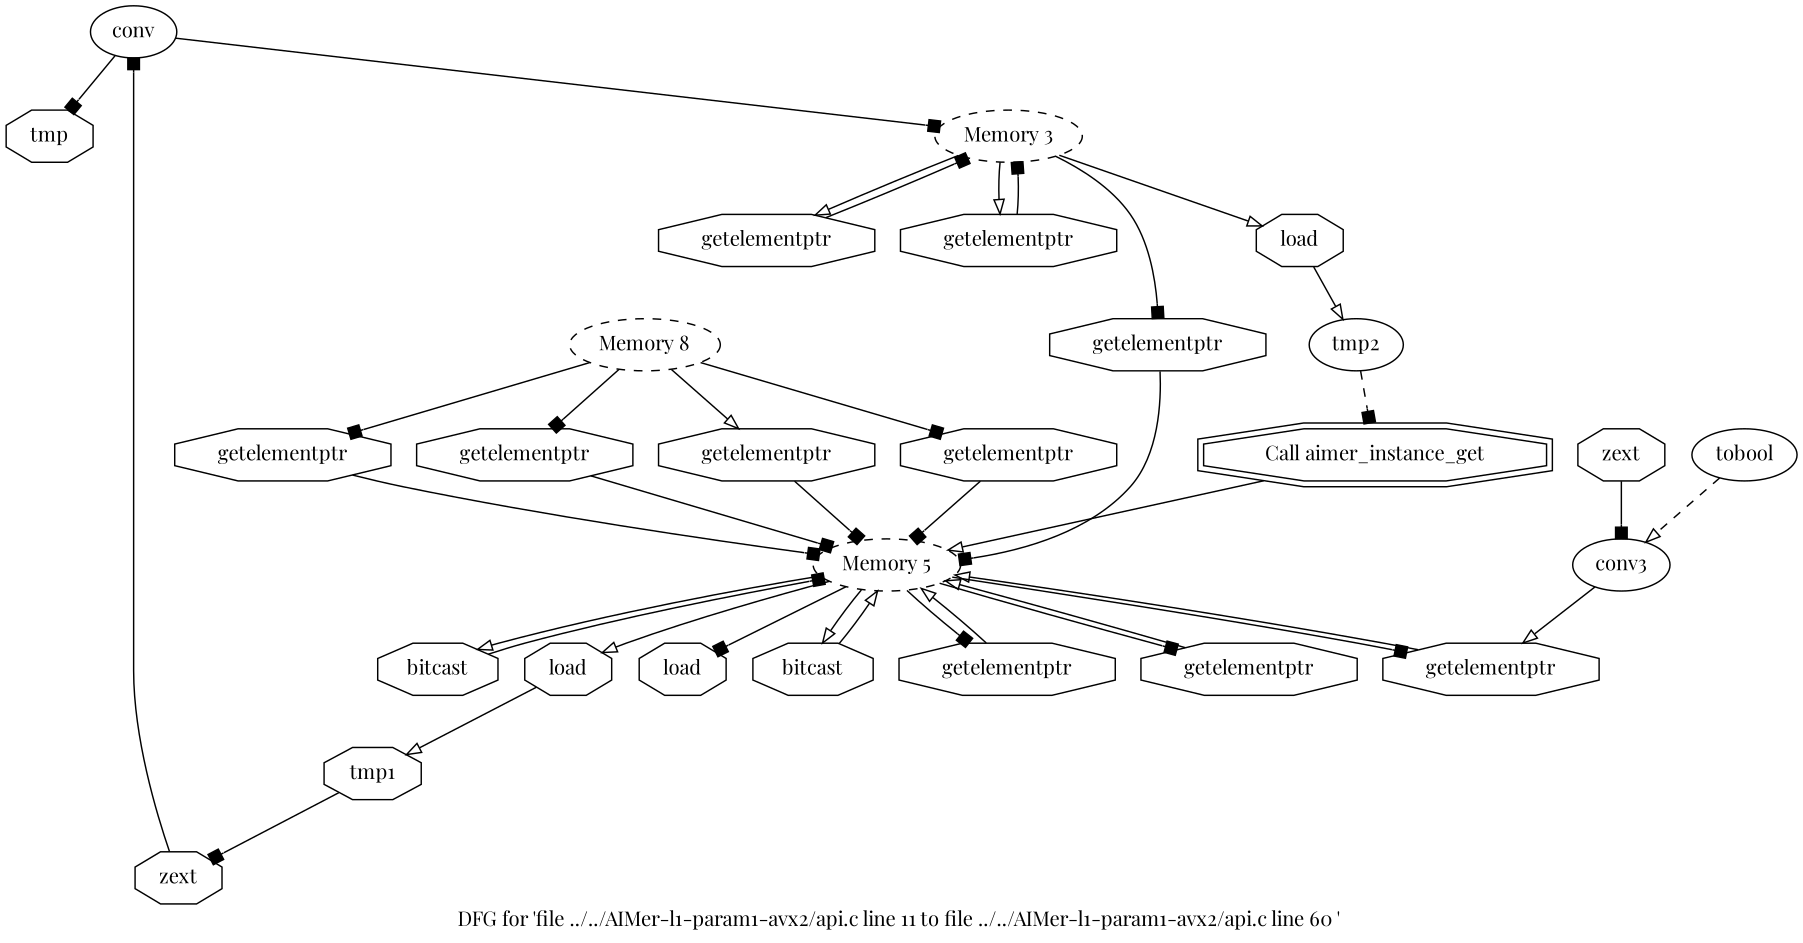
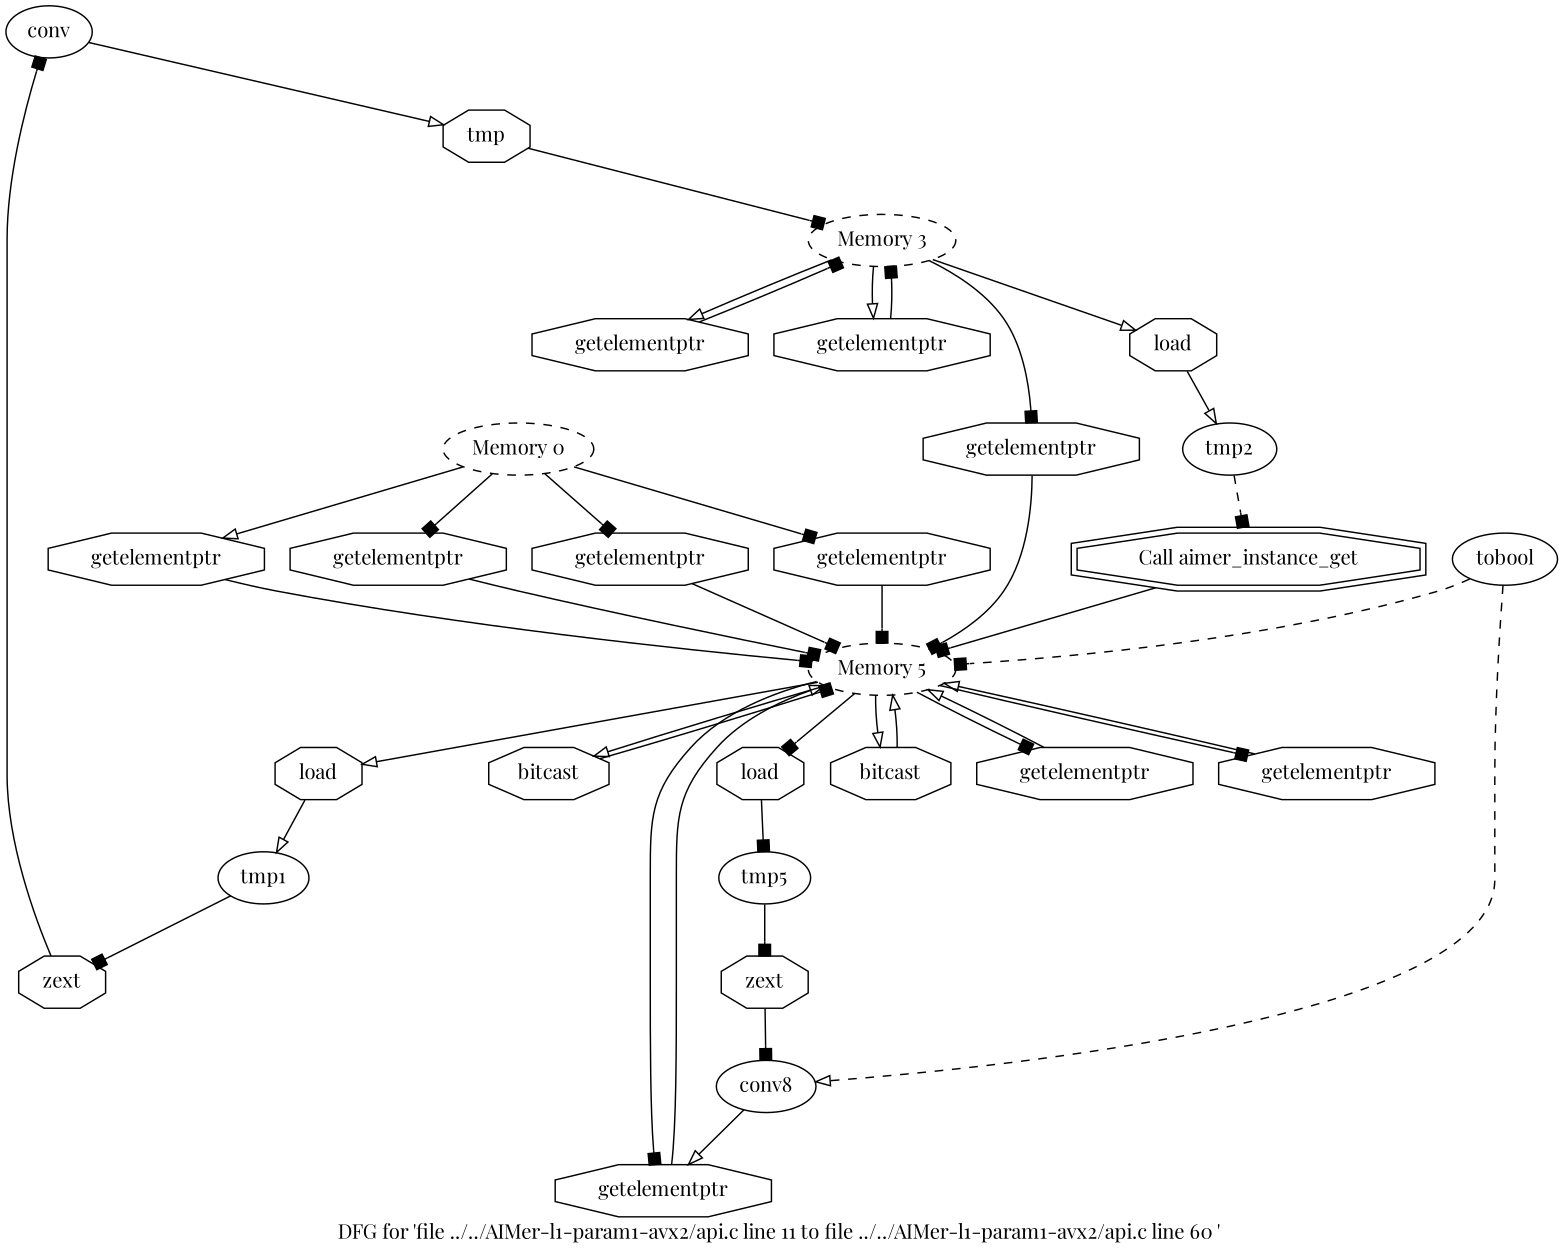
  digraph {
    fontname="Playfair Display"
    label="DFG for 'file ../../AIMer-l1-param1-avx2/api.c line 11 to file ../../AIMer-l1-param1-avx2/api.c line 60 ' "
    node [fontname="Playfair Display" shape=octagon style=solid]
    edge [arrowhead=box fontname="Playfair Display"]
    n1 [label=conv shape=ellipse]
    n2 [label=tmp]
    n3 [label="Memory 3" shape=ellipse style=dashed]
    n4 [label=load]
    n5 [label=getelementptr]
    n6 [label=getelementptr]
    n7 [label=getelementptr]
    n8 [label=getelementptr]
    n9 [label="Memory 5" shape=ellipse style=dashed]
    n10 [label=getelementptr]
    n11 [label=bitcast]
    n12 [label=load]
    n13 [label=getelementptr]
    n14 [label=load]
    n15 [label=bitcast]
-   n16 [label=tmp1]
+   n16 [label=tmp1 shape=ellipse]
+   n17 [label=tmp5 shape=ellipse]
    n18 [label="Call aimer_instance_get" shape=doubleoctagon]
    n19 [label=zext]
    n20 [label=getelementptr]
    n21 [label=tobool shape=ellipse]
-   n22 [label=conv3 shape=ellipse]
+   n22 [label=conv8 shape=ellipse]
    n23 [label=zext]
    n24 [label=tmp2 shape=ellipse]
-   n25 [label="Memory 8" shape=ellipse style=dashed]
+   n25 [label="Memory 0" shape=ellipse style=dashed]
    n26 [label=getelementptr]
    n27 [label=getelementptr]
    n28 [label=getelementptr]
-   n1 -> n2
-   n1 -> n3
+   n1 -> n2 [arrowhead=onormal]
+   n2 -> n3
    n3 -> n4 [arrowhead=onormal]
    n3 -> n5
    n3 -> n6 [arrowhead=onormal]
    n3 -> n7 [arrowhead=onormal]
    n4 -> n24 [arrowhead=onormal]
    n5 -> n9
    n6 -> n3
    n7 -> n3
    n8 -> n9 [arrowhead=onormal]
    n9 -> n8
    n9 -> n10
    n9 -> n11 [arrowhead=onormal]
    n9 -> n12 [arrowhead=onormal]
    n9 -> n13
    n9 -> n14
    n9 -> n15 [arrowhead=onormal]
    n10 -> n9 [arrowhead=onormal]
    n11 -> n9
    n12 -> n16 [arrowhead=onormal]
    n13 -> n9 [arrowhead=onormal]
+   n14 -> n17
    n15 -> n9 [arrowhead=onormal]
    n16 -> n19
-   n18 -> n9 [arrowhead=onormal]
+   n17 -> n23
+   n18 -> n9
    n19 -> n1
    n20 -> n9
+   n21 -> n9 [style=dashed]
    n21 -> n22 [arrowhead=onormal style=dashed]
    n22 -> n13 [arrowhead=onormal]
    n23 -> n22
    n24 -> n18 [style=dashed]
    n25 -> n20 [arrowhead=onormal]
    n25 -> n26
    n25 -> n27
    n25 -> n28
    n26 -> n9
    n27 -> n9
    n28 -> n9
  }
